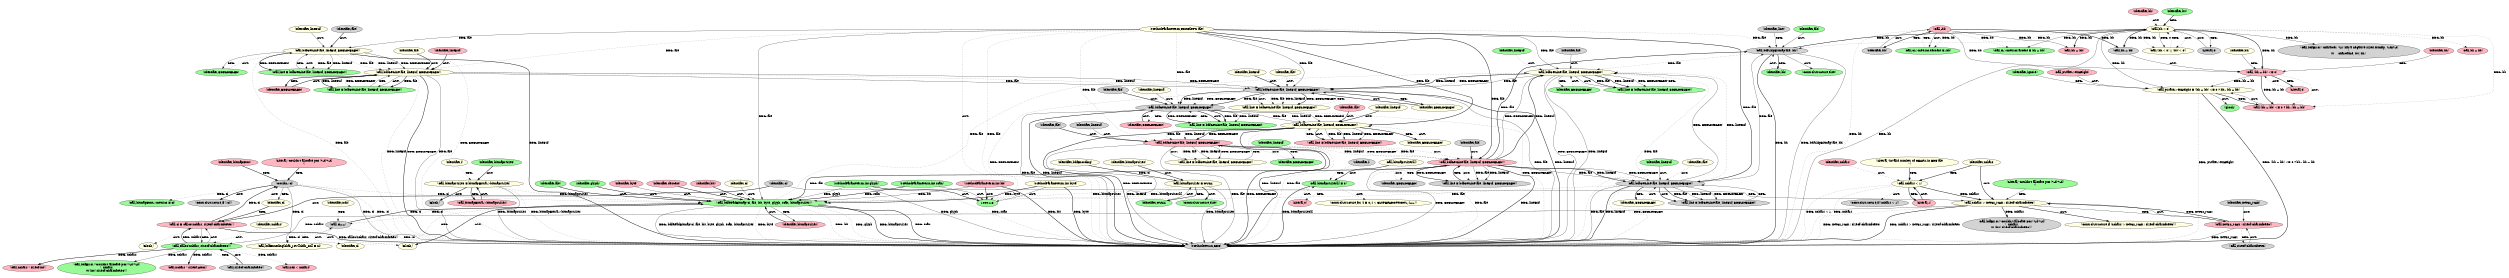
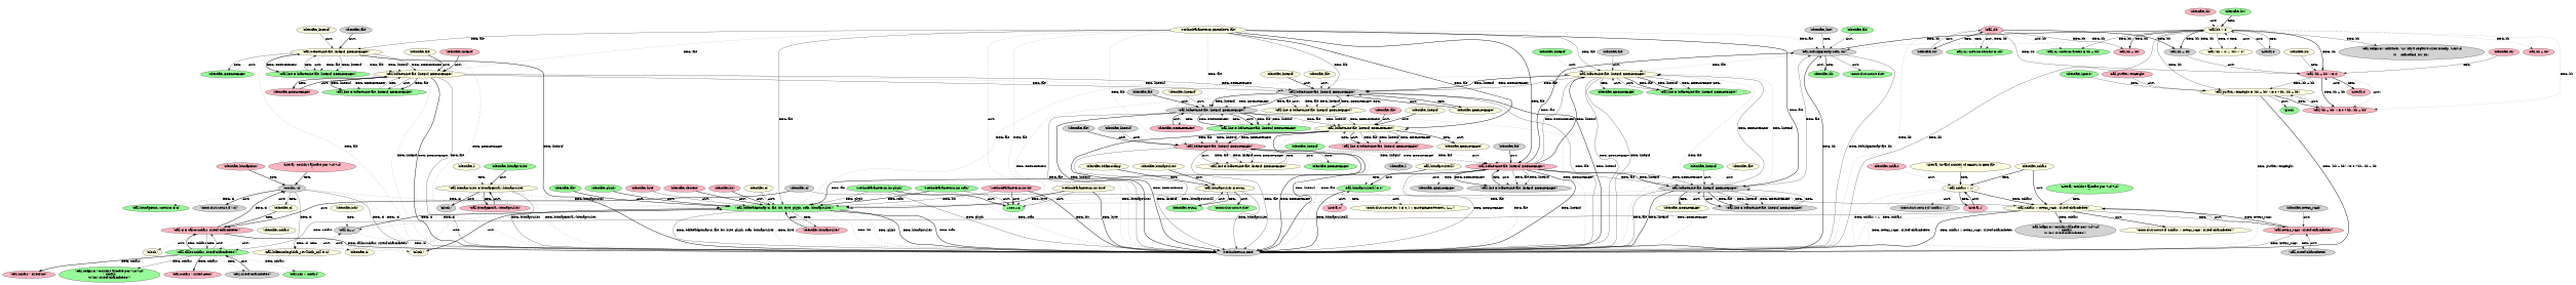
  digraph {
    node [fillcolor=lightyellow style=filled]
    edge [style=bold]
    n1 [label="(Call,pState->exHeight = (bh + bb) <= 0 ? bh : bh + bb)"]
    n2 [fillcolor=lightgrey label="(MethodReturn,BDF)"]
    n3 [fillcolor=palegreen label="(Block,)"]
    n4 [fillcolor=lightpink label="(Call,(bh + bb) <= 0 ? bh : bh + bb)"]
    n5 [label="(Call,bh < 0)"]
-   n6 [fillcolor=lightgrey label="(Call,bdfSkipBitmap(file, bh))"]
+   n6 [fillcolor=lightgrey label="(Call,bdfSkipBitmap(scan, bh))"]
    n7 [fillcolor=lightpink label="(Call,(bh + bb) <= 0)"]
    n8 [fillcolor=lightpink label="(Call,bh + bb)"]
    n9 [label="(Call,(bh < 0) || (bw < 0))"]
    n10 [fillcolor=palegreen label="(Call,ci->metrics.ascent = bh + bb)"]
    n11 [fillcolor=lightpink label="(Call,bh + bb)"]
    n12 [fillcolor=lightgrey label="(Literal,0)"]
    n13 [fillcolor=lightgrey label="(Call,bdfError(\"character '%s' has a negative sized bitmap, %dx%d\n\",\n\t\t     charName, bw, bh))"]
    n14 [fillcolor=lightgrey label="(Call,bh + bb)"]
    n15 [label="(Call,bdfGetLine(file, lineBuf, BDFLINELEN))"]
    n16 [fillcolor=palegreen label="(ControlStructure,else)"]
    n17 [fillcolor=palegreen label="(Identifier,bh)"]
    n18 [fillcolor=lightpink label="(Literal,0)"]
    n19 [fillcolor=lightgrey label="(Call,bdfGetLine(file, lineBuf, BDFLINELEN))"]
    n20 [fillcolor=palegreen label="(Identifier,BDFLINELEN)"]
    n21 [fillcolor=palegreen label="(Call,line = bdfGetLine(file, lineBuf, BDFLINELEN))"]
    n22 [fillcolor=lightpink label="(Call,bdfGetLine(file, lineBuf, BDFLINELEN))"]
    n23 [fillcolor=palegreen label="(Call,bdfReadBitmap(ci, file, bit, byte, glyph, scan, bitmapsSizes))"]
    n24 [fillcolor=lightgrey label="(Call,bdfGetLine(file, lineBuf, BDFLINELEN))"]
    n25 [fillcolor=lightgrey label="(Identifier,BDFLINELEN)"]
    n26 [fillcolor=lightgrey label="(Call,line = bdfGetLine(file, lineBuf, BDFLINELEN))"]
    n27 [fillcolor=lightgrey label="(Call,ci++)"]
    n28 [label="(Block,)"]
    n29 [fillcolor=lightpink label="(Identifier,bitmapsSizes)"]
    n30 [fillcolor=lightgrey label="(Call,line = bdfGetLine(file, lineBuf, BDFLINELEN))"]
    n31 [label="(Identifier,BDFLINELEN)"]
    n32 [fillcolor=lightpink label="(Call,bdfGetLine(file, lineBuf, BDFLINELEN))"]
    n33 [label="(Call,line = bdfGetLine(file, lineBuf, BDFLINELEN))"]
    n34 [fillcolor=palegreen label="(Identifier,BDFLINELEN)"]
    n35 [label="(Call,bdfGetLine(file, lineBuf, BDFLINELEN))"]
    n36 [label="(Identifier,BDFLINELEN)"]
    n37 [fillcolor=lightpink label="(Call,line = bdfGetLine(file, lineBuf, BDFLINELEN))"]
    n38 [fillcolor=lightgrey label="(Call,bdfGetLine(file, lineBuf, BDFLINELEN))"]
    n39 [fillcolor=lightpink label="(Identifier,BDFLINELEN)"]
    n40 [fillcolor=palegreen label="(Call,line = bdfGetLine(file, lineBuf, BDFLINELEN))"]
    n41 [label="(Identifier,BDFLINELEN)"]
    n42 [label="(Call,line = bdfGetLine(file, lineBuf, BDFLINELEN))"]
    n43 [label="(Call,bdfEncoding[char_row][char_col] = ci)"]
    n44 [label="(Identifier,ci)"]
    n45 [fillcolor=lightgrey label="(Couldn,!ci)"]
    n46 [fillcolor=palegreen label="(Call,bitmapFont->metrics = ci)"]
    n47 [label="(Identifier,ci)"]
    n48 [fillcolor=lightgrey label="(ControlStructure,if (!ci))"]
    n49 [fillcolor=lightpink label="(Call,ci = calloc(nchars, sizeof(CharInfoRec)))"]
    n50 [fillcolor=palegreen label="(Call,calloc(nchars, sizeof(CharInfoRec)))"]
    n51 [label="(Block,)"]
    n52 [fillcolor=lightpink label="(Call,nchars * sizeof(int))"]
    n53 [fillcolor=palegreen label="(Call,bdfError(\"Couldn't allocate pCI (%d*%d)\n\", nchars,\n\t\t (int) sizeof(CharInfoRec)))"]
    n54 [fillcolor=lightpink label="(Call,nchars * sizeof(Atom))"]
    n55 [fillcolor=lightgrey label="(Call,sizeof(CharInfoRec))"]
-   n56 [fillcolor=lightpink label="(Call,ndx < nchars)"]
+   n56 [fillcolor=palegreen label="(Call,ndx < nchars)"]
    n57 [label="(Call,nchars > INT32_MAX / sizeof(CharInfoRec))"]
    n58 [fillcolor=lightpink label="(Call,INT32_MAX / sizeof(CharInfoRec))"]
    n59 [label="(ControlStructure,if (nchars > INT32_MAX / sizeof(CharInfoRec)))"]
    n60 [fillcolor=lightgrey label="(Call,bdfError(\"Couldn't allocate pCI (%d*%d)\n\", nchars,\n\t\t (int) sizeof(CharInfoRec)))"]
    n61 [fillcolor=lightgrey label="(Call,sizeof(CharInfoRec))"]
    n62 [label="(Call,nchars < 1)"]
    n63 [fillcolor=lightgrey label="(ControlStructure,if (nchars < 1))"]
    n64 [fillcolor=lightpink label="(Literal,1)"]
    n65 [label="(MethodParameterIn,FontFilePtr file)"]
    n66 [label="(Call,bdfGetLine(file, lineBuf, BDFLINELEN))"]
    n67 [label="(Call,bdfGetLine(file, lineBuf, BDFLINELEN))"]
    1000115 [fillcolor=palegreen]
    n69 [fillcolor=lightpink label="(Identifier,BDFLINELEN)"]
    n70 [fillcolor=palegreen label="(Call,line = bdfGetLine(file, lineBuf, BDFLINELEN))"]
    n71 [fillcolor=palegreen label="(Call,line = bdfGetLine(file, lineBuf, BDFLINELEN))"]
    n72 [fillcolor=palegreen label="(Identifier,BDFLINELEN)"]
    n73 [fillcolor=lightpink label="(MethodParameterIn,int bit)"]
    n74 [label="(MethodParameterIn,int byte)"]
    n75 [fillcolor=palegreen label="(MethodParameterIn,int glyph)"]
    n76 [fillcolor=palegreen label="(MethodParameterIn,int scan)"]
    n77 [label="(Call,bitmapsSizes = bitmapExtra->bitmapsSizes)"]
    n78 [fillcolor=lightgrey label="(Block,)"]
    n79 [fillcolor=lightpink label="(Call,bitmapExtra->bitmapsSizes)"]
    n80 [label="(Call,bitmapsSizes = NULL)"]
    n81 [fillcolor=palegreen label="(ControlStructure,else)"]
    n82 [fillcolor=palegreen label="(Identifier,NULL)"]
    n83 [fillcolor=palegreen label="(Call,bitmapsSizes[i] = 0)"]
    n84 [label="(ControlStructure,for (i = 0; i < GLYPHPADOPTIONS; i++))"]
    n85 [fillcolor=lightpink label="(Literal,0)"]
    n86 [fillcolor=lightpink label="(Call,-bb)"]
    n87 [fillcolor=lightgrey label="(Identifier,bb)"]
    n88 [fillcolor=palegreen label="(Call,ci->metrics.descent = -bb)"]
    n89 [fillcolor=palegreen label="(Identifier,lineBuf)"]
    n90 [fillcolor=lightgrey label="(Identifier,file)"]
    n91 [fillcolor=lightpink label="(Identifier,bh)"]
    n92 [fillcolor=lightgrey label="(Identifier,file)"]
    n93 [label="(Identifier,ndx)"]
    n94 [fillcolor=palegreen label="(Identifier,glyph)"]
    n95 [fillcolor=lightgrey label="(Identifier,lineBuf)"]
    n96 [label="(Identifier,i)"]
    n97 [fillcolor=palegreen label="(Identifier,file)"]
    n98 [fillcolor=lightgrey label="(Identifier,INT32_MAX)"]
    n99 [label="(Identifier,lineBuf)"]
    n100 [fillcolor=lightpink label="(Identifier,nchars)"]
    n101 [fillcolor=lightgrey label="(Identifier,line)"]
    n102 [label="(Identifier,file)"]
    n103 [fillcolor=palegreen label="(Literal,\"Couldn't allocate pCI (%d*%d)\n\")"]
    n104 [label="(Identifier,lineBuf)"]
    n105 [label="(Identifier,lineBuf)"]
    n106 [fillcolor=palegreen label="(Identifier,bitmapsSizes)"]
    n107 [fillcolor=lightgrey label="(Identifier,file)"]
    n108 [label="(Literal,\"invalid number of CHARS in BDF file\n\")"]
    n109 [label="(Identifier,lineBuf)"]
    n110 [label="(Identifier,bitmapsSizes)"]
    n111 [fillcolor=lightgrey label="(Identifier,ci)"]
    n112 [label="(Identifier,bh)"]
    n113 [label="(Identifier,file)"]
    n114 [label="(Identifier,nchars)"]
    n115 [fillcolor=palegreen label="(Identifier,lineBuf)"]
    n116 [fillcolor=lightpink label="(Identifier,byte)"]
    n117 [fillcolor=palegreen label="(Identifier,lineBuf)"]
    n118 [fillcolor=lightpink label="(Identifier,descent)"]
    n119 [fillcolor=lightpink label="(Identifier,lineBuf)"]
    n120 [label="(Call,bitmapsSizes[i])"]
    n121 [fillcolor=lightpink label="(Identifier,bit)"]
    n122 [fillcolor=lightpink label="(Call,pState->exHeight)"]
    n123 [label="(Identifier,ci)"]
    n124 [label="(Identifier,nchars)"]
    n125 [label="(Identifier,file)"]
    n126 [fillcolor=lightpink label="(Identifier,bitmapFont)"]
    n127 [fillcolor=lightpink label="(Identifier,bh)"]
    n128 [fillcolor=lightgrey label="(Identifier,file)"]
    n129 [fillcolor=lightpink label="(Identifier,file)"]
    n130 [fillcolor=palegreen label="(Identifier,file)"]
    n131 [fillcolor=lightpink label="(Literal,\"Couldn't allocate pCI (%d*%d)\n\")"]
    n132 [label="(Identifier,bdfEncoding)"]
    n133 [fillcolor=palegreen label="(Identifier,bw)"]
    n134 [fillcolor=palegreen label="(Identifier,ignore)"]
    n135 [fillcolor=lightgrey label="(Identifier,file)"]
    n136 [fillcolor=lightgrey label="(Identifier,i)"]
    n1 -> n2 [label="DDG: pState->exHeight" style=dotted]
    n1 -> n2 [label="DDG: (bh + bb) <= 0 ? bh : bh + bb"]
    n1 -> n3 [label="AST: " style=solid]
    n1 -> n4 [label="CFG: "]
    n4 -> n1 [label="AST: " style=solid]
    n5 -> n1 [label="DDG: bh" style=solid]
    n5 -> n2 [label="DDG: bh" style=solid]
    n5 -> n4 [label="DDG: bh" style=dotted]
    n5 -> n6 [label="DDG: bh" style=dotted]
    n5 -> n7 [label="DDG: bh"]
    n5 -> n8 [label="DDG: bh" style=dotted]
    n5 -> n9 [label="AST: " style=dotted]
    n5 -> n9 [label="DDG: bh" style=dotted]
    n5 -> n9 [label="DDG: 0" style=solid]
    n5 -> n10 [label="DDG: bh" style=solid]
    n5 -> n11 [label="DDG: bh"]
    n5 -> n12 [label="CFG: " style=solid]
    n5 -> n13 [label="DDG: bh" style=solid]
    n5 -> n14 [label="DDG: bh"]
    n6 -> n2 [label="DDG: bdfSkipBitmap(file, bh)" style=solid]
    n6 -> n2 [label="DDG: bh"]
    n6 -> n5 [label="DDG: bh"]
    n6 -> n15 [label="DDG: file" style=dotted]
    n6 -> n16 [label="AST: " style=solid]
    n6 -> n17 [label="CFG: "]
    n7 -> n1 [label="DDG: bh + bb" style=solid]
    n7 -> n4 [label="AST: " style=dotted]
    n7 -> n4 [label="DDG: bh + bb"]
    n7 -> n18 [label="CFG: "]
    n9 -> n5 [label="CFG: " style=dotted]
    n12 -> n5 [label="AST: " style=solid]
    n14 -> n7 [label="AST: " style=solid]
    n15 -> n2 [label="DDG: lineBuf" style=solid]
    n15 -> n2 [label="DDG: file" style=dotted]
    n15 -> n2 [label="DDG: BDFLINELEN" style=solid]
    n15 -> n19 [label="DDG: file" style=solid]
    n15 -> n19 [label="DDG: lineBuf"]
    n15 -> n19 [label="DDG: BDFLINELEN" style=dotted]
    n15 -> n20 [label="CFG: " style=solid]
    n15 -> n21 [label="AST: " style=solid]
    n15 -> n21 [label="DDG: file"]
    n15 -> n21 [label="DDG: lineBuf"]
    n15 -> n21 [label="DDG: BDFLINELEN" style=solid]
    n17 -> n6 [label="AST: " style=dotted]
    n18 -> n7 [label="AST: " style=dotted]
    n19 -> n2 [label="DDG: BDFLINELEN" style=dotted]
    n19 -> n2 [label="DDG: file" style=solid]
    n19 -> n2 [label="DDG: lineBuf"]
    n19 -> n38 [label="DDG: file"]
    n19 -> n38 [label="DDG: lineBuf"]
    n19 -> n38 [label="DDG: BDFLINELEN" style=dotted]
    n19 -> n41 [label="CFG: "]
    n19 -> n42 [label="AST: " style=solid]
    n19 -> n42 [label="DDG: file" style=dotted]
    n19 -> n42 [label="DDG: lineBuf" style=dotted]
    n19 -> n42 [label="DDG: BDFLINELEN"]
    n20 -> n15 [label="AST: " style=dotted]
    n21 -> n15 [label="CFG: " style=dotted]
    n22 -> n2 [label="DDG: file" style=dotted]
    n22 -> n2 [label="DDG: lineBuf"]
    n22 -> n2 [label="DDG: BDFLINELEN" style=solid]
    n22 -> n6 [label="DDG: file"]
    n22 -> n15 [label="DDG: lineBuf"]
    n22 -> n15 [label="DDG: BDFLINELEN" style=solid]
    n22 -> n23 [label="DDG: file"]
    n22 -> n24 [label="DDG: file" style=solid]
    n22 -> n24 [label="DDG: lineBuf"]
    n22 -> n24 [label="DDG: BDFLINELEN" style=solid]
    n22 -> n25 [label="CFG: " style=dotted]
    n22 -> n26 [label="AST: " style=dotted]
    n22 -> n26 [label="DDG: file" style=solid]
    n22 -> n26 [label="DDG: lineBuf" style=solid]
    n22 -> n26 [label="DDG: BDFLINELEN"]
    n23 -> n2 [label="DDG: byte" style=dotted]
    n23 -> n2 [label="DDG: bit" style=dotted]
    n23 -> n2 [label="DDG: glyph" style=dotted]
    n23 -> n2 [label="DDG: bitmapsSizes"]
    n23 -> n2 [label="DDG: scan"]
    n23 -> n2 [label="DDG: bdfReadBitmap(ci, file, bit, byte, glyph, scan, bitmapsSizes)" style=solid]
    n23 -> n15 [label="DDG: file" style=dotted]
    n23 -> n27 [label="DDG: ci" style=dotted]
    n23 -> n28 [label="AST: "]
    n23 -> n29 [label="CFG: " style=solid]
    n24 -> n2 [label="DDG: BDFLINELEN" style=dotted]
    n24 -> n2 [label="DDG: file" style=solid]
    n24 -> n2 [label="DDG: lineBuf"]
    n24 -> n6 [label="DDG: file" style=solid]
    n24 -> n15 [label="DDG: lineBuf" style=dotted]
    n24 -> n15 [label="DDG: BDFLINELEN" style=solid]
    n24 -> n23 [label="DDG: file" style=dotted]
    n24 -> n30 [label="AST: "]
    n24 -> n30 [label="DDG: file"]
    n24 -> n30 [label="DDG: lineBuf" style=solid]
    n24 -> n30 [label="DDG: BDFLINELEN" style=solid]
    n24 -> n31 [label="CFG: "]
    n25 -> n22 [label="AST: " style=dotted]
    n26 -> n22 [label="CFG: "]
    n27 -> n2 [label="DDG: ci" style=dotted]
    n27 -> n23 [label="DDG: ci"]
    n27 -> n28 [label="AST: " style=dotted]
    n27 -> n43 [label="DDG: ci" style=dotted]
    n27 -> n44 [label="CFG: " style=dotted]
    n29 -> n23 [label="AST: "]
    n30 -> n24 [label="CFG: " style=solid]
    n31 -> n24 [label="AST: " style=dotted]
    n32 -> n2 [label="DDG: lineBuf" style=solid]
    n32 -> n2 [label="DDG: BDFLINELEN"]
    n32 -> n2 [label="DDG: file" style=solid]
    n32 -> n22 [label="DDG: file" style=dotted]
    n32 -> n22 [label="DDG: lineBuf" style=dotted]
    n32 -> n22 [label="DDG: BDFLINELEN" style=dotted]
    n32 -> n33 [label="AST: " style=solid]
    n32 -> n33 [label="DDG: file" style=dotted]
    n32 -> n33 [label="DDG: lineBuf" style=solid]
    n32 -> n33 [label="DDG: BDFLINELEN" style=solid]
    n32 -> n34 [label="CFG: " style=solid]
    n33 -> n32 [label="CFG: " style=solid]
    n34 -> n32 [label="AST: " style=dotted]
    n35 -> n2 [label="DDG: lineBuf"]
    n35 -> n2 [label="DDG: file" style=dotted]
    n35 -> n2 [label="DDG: BDFLINELEN"]
    n35 -> n32 [label="DDG: file" style=dotted]
    n35 -> n32 [label="DDG: lineBuf" style=dotted]
    n35 -> n32 [label="DDG: BDFLINELEN"]
    n35 -> n36 [label="CFG: "]
    n35 -> n37 [label="AST: "]
    n35 -> n37 [label="DDG: file" style=solid]
    n35 -> n37 [label="DDG: lineBuf" style=solid]
    n35 -> n37 [label="DDG: BDFLINELEN" style=solid]
    n36 -> n35 [label="AST: " style=dotted]
    n37 -> n35 [label="CFG: " style=dotted]
    n38 -> n2 [label="DDG: BDFLINELEN" style=dotted]
    n38 -> n2 [label="DDG: file" style=solid]
    n38 -> n2 [label="DDG: lineBuf"]
    n38 -> n35 [label="DDG: file" style=solid]
    n38 -> n35 [label="DDG: lineBuf" style=dotted]
    n38 -> n35 [label="DDG: BDFLINELEN" style=solid]
    n38 -> n39 [label="CFG: " style=dotted]
    n38 -> n40 [label="AST: "]
    n38 -> n40 [label="DDG: file"]
    n38 -> n40 [label="DDG: lineBuf" style=solid]
    n38 -> n40 [label="DDG: BDFLINELEN"]
    n39 -> n38 [label="AST: "]
    n40 -> n38 [label="CFG: " style=dotted]
    n41 -> n19 [label="AST: "]
    n42 -> n19 [label="CFG: " style=dotted]
    n44 -> n23 [label="CFG: " style=dotted]
    n44 -> n27 [label="AST: " style=dotted]
    n45 -> n2 [label="DDG: ci" style=solid]
    n45 -> n2 [label="DDG: !ci" style=dotted]
    n45 -> n23 [label="DDG: ci" style=dotted]
    n45 -> n43 [label="DDG: ci" style=solid]
    n45 -> n46 [label="DDG: ci" style=dotted]
    n45 -> n47 [label="CFG: " style=solid]
    n45 -> n48 [label="AST: "]
    n47 -> n45 [label="AST: " style=dotted]
    n47 -> n49 [label="CFG: "]
    n49 -> n2 [label="DDG: calloc(nchars, sizeof(CharInfoRec))"]
    n49 -> n45 [label="DDG: ci"]
    n49 -> n50 [label="CFG: " style=solid]
    n49 -> n51 [label="AST: " style=dotted]
    n50 -> n49 [label="AST: " style=solid]
    n50 -> n49 [label="DDG: nchars"]
    n50 -> n52 [label="DDG: nchars"]
    n50 -> n53 [label="DDG: nchars" style=solid]
    n50 -> n54 [label="DDG: nchars"]
    n50 -> n55 [label="CFG: " style=dotted]
    n50 -> n56 [label="DDG: nchars" style=dotted]
    n55 -> n50 [label="AST: "]
    n57 -> n2 [label="DDG: nchars > INT32_MAX / sizeof(CharInfoRec)"]
    n57 -> n2 [label="DDG: INT32_MAX / sizeof(CharInfoRec)" style=dotted]
    n57 -> n50 [label="DDG: nchars" style=solid]
    n57 -> n58 [label="CFG: " style=solid]
    n57 -> n59 [label="AST: "]
    n57 -> n60 [label="DDG: nchars"]
    n58 -> n2 [label="DDG: INT32_MAX" style=solid]
    n58 -> n57 [label="AST: " style=solid]
    n58 -> n57 [label="DDG: INT32_MAX"]
    n58 -> n61 [label="CFG: " style=dotted]
    n61 -> n58 [label="AST: " style=solid]
    n62 -> n2 [label="DDG: nchars < 1" style=dotted]
    n62 -> n2 [label="DDG: nchars" style=dotted]
    n62 -> n57 [label="DDG: nchars"]
    n62 -> n63 [label="AST: " style=dotted]
    n62 -> n64 [label="CFG: "]
    n64 -> n62 [label="AST: "]
    n65 -> n2 [label="DDG: file" style=dotted]
    n65 -> n6 [label="DDG: file" style=dotted]
    n65 -> n15 [label="DDG: file" style=solid]
    n65 -> n19 [label="DDG: file" style=solid]
    n65 -> n22 [label="DDG: file"]
    n65 -> n23 [label="DDG: file" style=solid]
    n65 -> n24 [label="DDG: file"]
    n65 -> n32 [label="DDG: file" style=dotted]
    n65 -> n35 [label="DDG: file"]
    n65 -> n38 [label="DDG: file" style=dotted]
    n65 -> n66 [label="DDG: file" style=dotted]
    n65 -> n67 [label="DDG: file" style=solid]
    n65 -> 1000115 [label="AST: " style=dotted]
    n66 -> n2 [label="DDG: BDFLINELEN"]
    n66 -> n2 [label="DDG: file" style=solid]
    n66 -> n2 [label="DDG: lineBuf" style=dotted]
    n66 -> n19 [label="DDG: file" style=solid]
    n66 -> n19 [label="DDG: lineBuf" style=dotted]
    n66 -> n19 [label="DDG: BDFLINELEN" style=solid]
    n66 -> n69 [label="CFG: "]
    n66 -> n70 [label="AST: " style=solid]
    n66 -> n70 [label="DDG: file"]
    n66 -> n70 [label="DDG: lineBuf"]
    n66 -> n70 [label="DDG: BDFLINELEN" style=dotted]
    n67 -> n2 [label="DDG: file" style=dotted]
    n67 -> n2 [label="DDG: BDFLINELEN" style=dotted]
    n67 -> n2 [label="DDG: lineBuf"]
    n67 -> n66 [label="DDG: file" style=dotted]
    n67 -> n66 [label="DDG: lineBuf" style=dotted]
    n67 -> n66 [label="DDG: BDFLINELEN" style=solid]
    n67 -> n71 [label="AST: " style=dotted]
    n67 -> n71 [label="DDG: file" style=dotted]
    n67 -> n71 [label="DDG: lineBuf" style=solid]
    n67 -> n71 [label="DDG: BDFLINELEN"]
    n67 -> n72 [label="CFG: " style=solid]
    n69 -> n66 [label="AST: "]
    n70 -> n66 [label="CFG: " style=solid]
    n71 -> n67 [label="CFG: " style=solid]
    n72 -> n67 [label="AST: " style=dotted]
    n73 -> n2 [label="DDG: bit"]
    n73 -> n23 [label="DDG: bit" style=solid]
    n73 -> 1000115 [label="AST: "]
    n74 -> n2 [label="DDG: byte"]
    n74 -> n23 [label="DDG: byte"]
    n74 -> 1000115 [label="AST: " style=solid]
    n75 -> n2 [label="DDG: glyph" style=solid]
    n75 -> n23 [label="DDG: glyph" style=solid]
    n75 -> 1000115 [label="AST: "]
    n76 -> n2 [label="DDG: scan" style=dotted]
    n76 -> n23 [label="DDG: scan"]
    n76 -> 1000115 [label="AST: " style=solid]
    n77 -> n2 [label="DDG: bitmapsSizes" style=solid]
    n77 -> n2 [label="DDG: bitmapExtra->bitmapsSizes" style=dotted]
    n77 -> n23 [label="DDG: bitmapsSizes" style=dotted]
    n77 -> n78 [label="AST: "]
    n77 -> n79 [label="CFG: "]
    n79 -> n77 [label="AST: "]
    n80 -> n2 [label="DDG: bitmapsSizes" style=solid]
    n80 -> n23 [label="DDG: bitmapsSizes" style=dotted]
    n80 -> n81 [label="AST: "]
    n80 -> n82 [label="CFG: "]
    n82 -> n80 [label="AST: " style=solid]
    n83 -> n2 [label="DDG: bitmapsSizes[i]"]
    n83 -> n23 [label="DDG: bitmapsSizes[i]" style=dotted]
    n83 -> n84 [label="AST: " style=dotted]
    n83 -> n85 [label="CFG: " style=dotted]
    n85 -> n83 [label="AST: " style=dotted]
    n86 -> n2 [label="DDG: bb" style=dotted]
    n86 -> n7 [label="DDG: bb" style=solid]
-   n86 -> n10 [label="DDG: bb" style=dotted]
+   n86 -> n10 [label="AST: bb" style=dotted]
    n86 -> n11 [label="DDG: bb" style=solid]
    n86 -> n14 [label="DDG: bb"]
    n86 -> n87 [label="CFG: "]
    n86 -> n88 [label="AST: " style=solid]
    n86 -> n88 [label="DDG: bb" style=dotted]
    n87 -> n86 [label="AST: " style=solid]
    n88 -> n86 [label="CFG: " style=dotted]
    n89 -> n22 [label="AST: " style=dotted]
    n90 -> n22 [label="AST: "]
    n91 -> n7 [label="CFG: " style=solid]
    n92 -> n32 [label="AST: "]
    n93 -> n27 [label="CFG: " style=dotted]
    n94 -> n23 [label="AST: "]
    n95 -> n32 [label="AST: " style=solid]
    n96 -> n77 [label="CFG: " style=dotted]
    n97 -> n6 [label="AST: " style=solid]
    n98 -> n58 [label="AST: " style=solid]
    n99 -> n38 [label="AST: " style=solid]
    n100 -> n62 [label="AST: " style=dotted]
    n101 -> n6 [label="CFG: " style=solid]
    n102 -> n66 [label="AST: "]
    n103 -> n57 [label="CFG: " style=solid]
    n104 -> n35 [label="AST: "]
    n105 -> n67 [label="AST: " style=solid]
    n106 -> n77 [label="AST: "]
    n107 -> n67 [label="AST: "]
    n108 -> n62 [label="CFG: "]
    n109 -> n19 [label="AST: "]
    n110 -> n80 [label="AST: "]
    n111 -> n49 [label="AST: "]
    n111 -> n57 [label="CFG: " style=solid]
    n112 -> n7 [label="CFG: " style=solid]
    n113 -> n19 [label="AST: " style=dotted]
    n114 -> n57 [label="AST: "]
    n114 -> n62 [label="CFG: "]
    n115 -> n24 [label="AST: " style=solid]
    n116 -> n23 [label="AST: " style=solid]
    n117 -> n15 [label="AST: " style=dotted]
    n118 -> n23 [label="AST: "]
    n119 -> n66 [label="AST: "]
    n120 -> n83 [label="AST: "]
    n121 -> n23 [label="AST: "]
    n122 -> n1 [label="AST: " style=solid]
    n123 -> n23 [label="AST: " style=solid]
    n124 -> n50 [label="AST: " style=dotted]
    n125 -> n24 [label="AST: " style=dotted]
    n126 -> n45 [label="CFG: "]
    n127 -> n5 [label="AST: " style=dotted]
    n128 -> n15 [label="AST: " style=solid]
    n129 -> n35 [label="AST: "]
    n130 -> n23 [label="AST: "]
    n131 -> n45 [label="CFG: "]
-   n132 -> n80 [label="DDG: ci"]
+   n132 -> n80 [label="CFG: "]
    n133 -> n5 [label="CFG: "]
    n134 -> n1 [label="CFG: " style=solid]
    n135 -> n38 [label="AST: "]
    n136 -> n83 [label="CFG: " style=dotted]
  }
